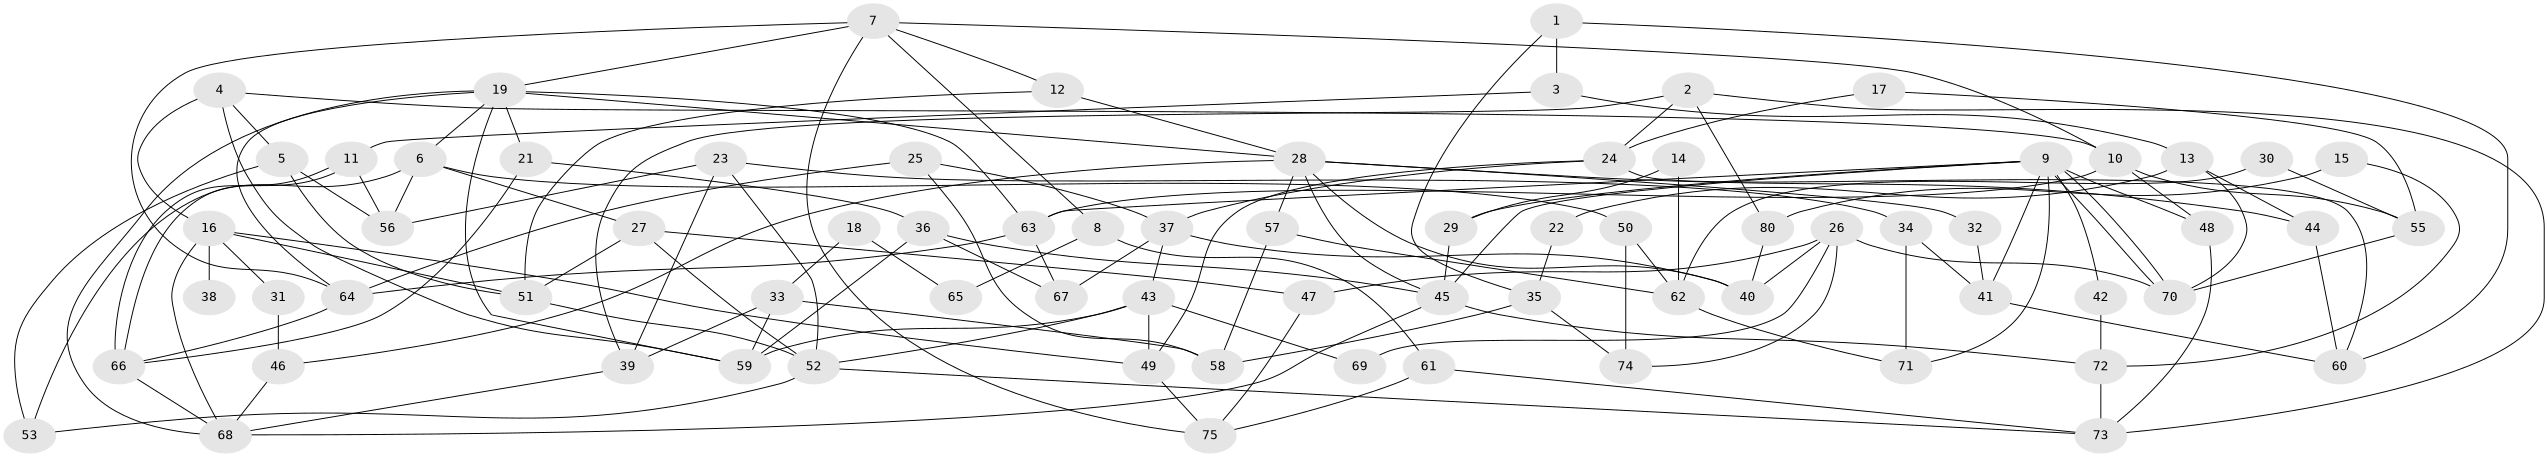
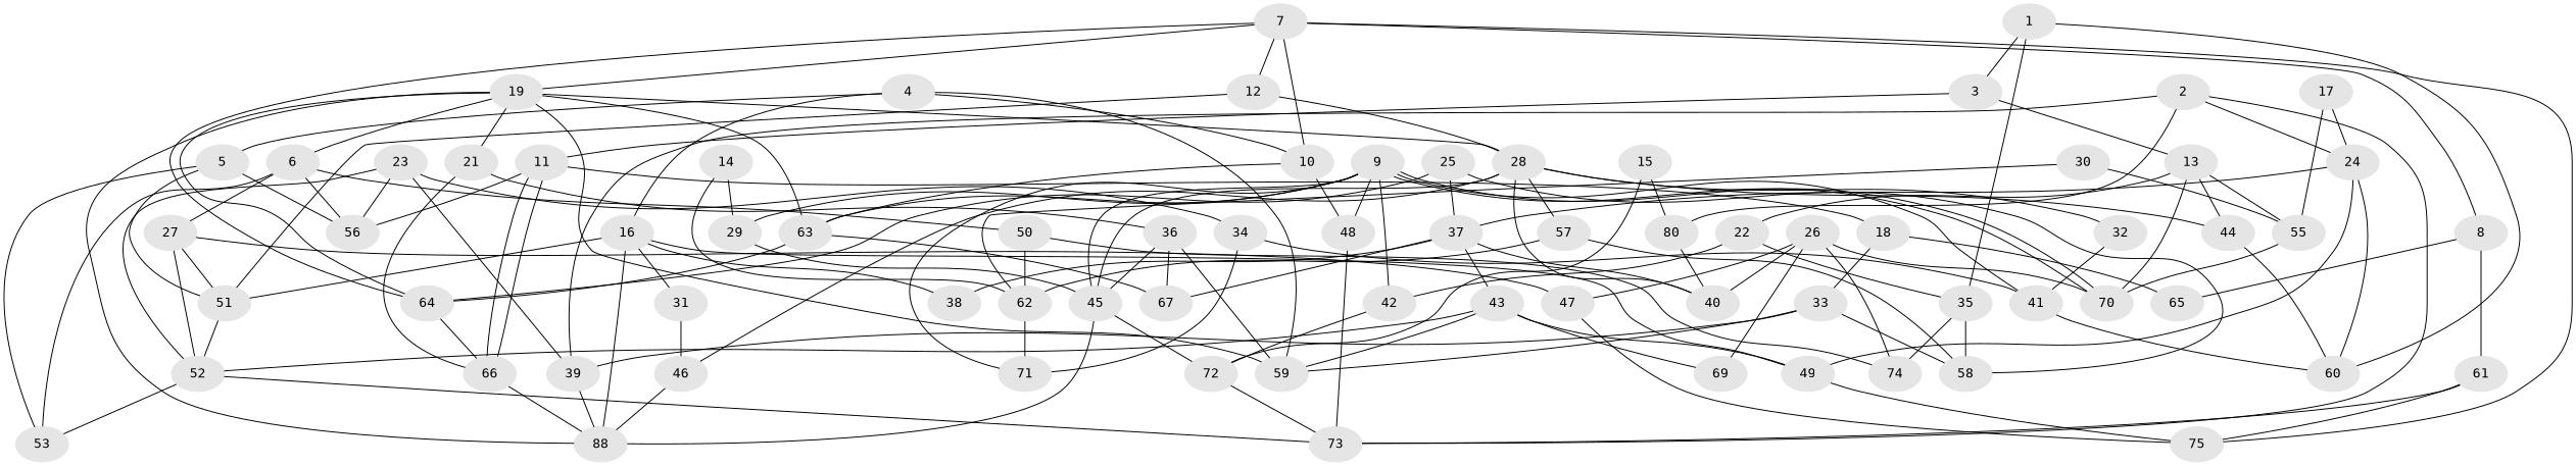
  graph {
    fontname="DejaVu Sans Mono"
    node [color=gray90 fontname="DejaVu Sans Mono" style=filled]
    edge [fontname="DejaVu Sans Mono"]
    1
    3
    35
    60
    11
    13
    6
    53
    56
    27
    50
    58
    74
    n14 [label=80]
    2
    24
    39
    73
    40
    49
    37
-   68
+   68 [label=88]
    18
    66
    70
    22
    44
    4
    5
    10
    16
    59
    51
    48
    63
    55
    31
    38
    52
    47
    62
    7
    8
    12
    19
    64
    75
    61
    65
    28
    21
    9
    29
    41
    42
    45
    71
    72
    67
    33
    32
    46
    57
    14
    15
    17
    36
    23
    34
    43
    25
    26
    69
    30
    1 -- 3
    1 -- 35
    1 -- 60
    3 -- 11
    3 -- 13
    35 -- 58
    35 -- 74
    11 -- 56
+   11 -- 18
    11 -- 66
    11 -- 66
    13 -- 70
    13 -- 22
    13 -- 44
    6 -- 53
    6 -- 56
    6 -- 27
    6 -- 50
    27 -- 51
    27 -- 52
    27 -- 47
    50 -- 74
    50 -- 62
    n14 -- 40
    2 -- n14
    2 -- 24
    2 -- 39
    2 -- 73
    24 -- 60
    24 -- 49
    24 -- 37
    39 -- 68
    49 -- 75
    37 -- 40
+   37 -- 38
    37 -- 67
    37 -- 43
    18 -- 65
    18 -- 33
    66 -- 68
    22 -- 35
+   22 -- 42
    44 -- 60
    4 -- 5
    4 -- 10
    4 -- 16
    4 -- 59
    5 -- 53
    5 -- 56
    5 -- 51
    10 -- 48
    10 -- 63
-   10 -- 55
+   13 -- 55
    16 -- 49
    16 -- 68
    16 -- 51
    16 -- 31
    16 -- 38
    51 -- 52
    48 -- 73
    63 -- 64
    63 -- 67
    55 -- 70
    31 -- 46
    52 -- 53
    52 -- 73
    47 -- 75
    62 -- 71
    7 -- 10
    7 -- 8
    7 -- 12
    7 -- 19
    7 -- 64
    7 -- 75
    8 -- 61
    8 -- 65
    12 -- 51
    12 -- 28
    19 -- 6
    19 -- 68
    19 -- 59
    19 -- 63
    19 -- 64
    19 -- 28
    19 -- 21
    64 -- 66
    61 -- 73
    61 -- 75
    28 -- 40
    28 -- 44
    28 -- 45
    28 -- 32
    28 -- 46
    28 -- 57
    21 -- 66
    21 -- 36
    9 -- 70
    9 -- 70
    9 -- 48
    9 -- 63
    9 -- 29
    9 -- 41
    9 -- 42
    9 -- 45
    9 -- 71
    29 -- 45
    41 -- 60
    42 -- 72
    45 -- 68
    45 -- 72
    72 -- 73
    33 -- 58
    33 -- 39
    33 -- 59
    32 -- 41
    46 -- 68
    57 -- 58
    57 -- 62
    14 -- 62
    14 -- 29
    15 -- n14
    15 -- 72
    17 -- 24
    17 -- 55
    36 -- 59
    36 -- 45
    36 -- 67
    23 -- 56
    23 -- 39
    23 -- 52
    23 -- 34
    34 -- 41
    34 -- 71
    43 -- 49
    43 -- 59
    43 -- 52
    43 -- 69
    25 -- 58
    25 -- 37
    25 -- 64
    26 -- 74
    26 -- 40
    26 -- 70
    26 -- 47
    26 -- 69
    30 -- 55
    30 -- 62
  }
